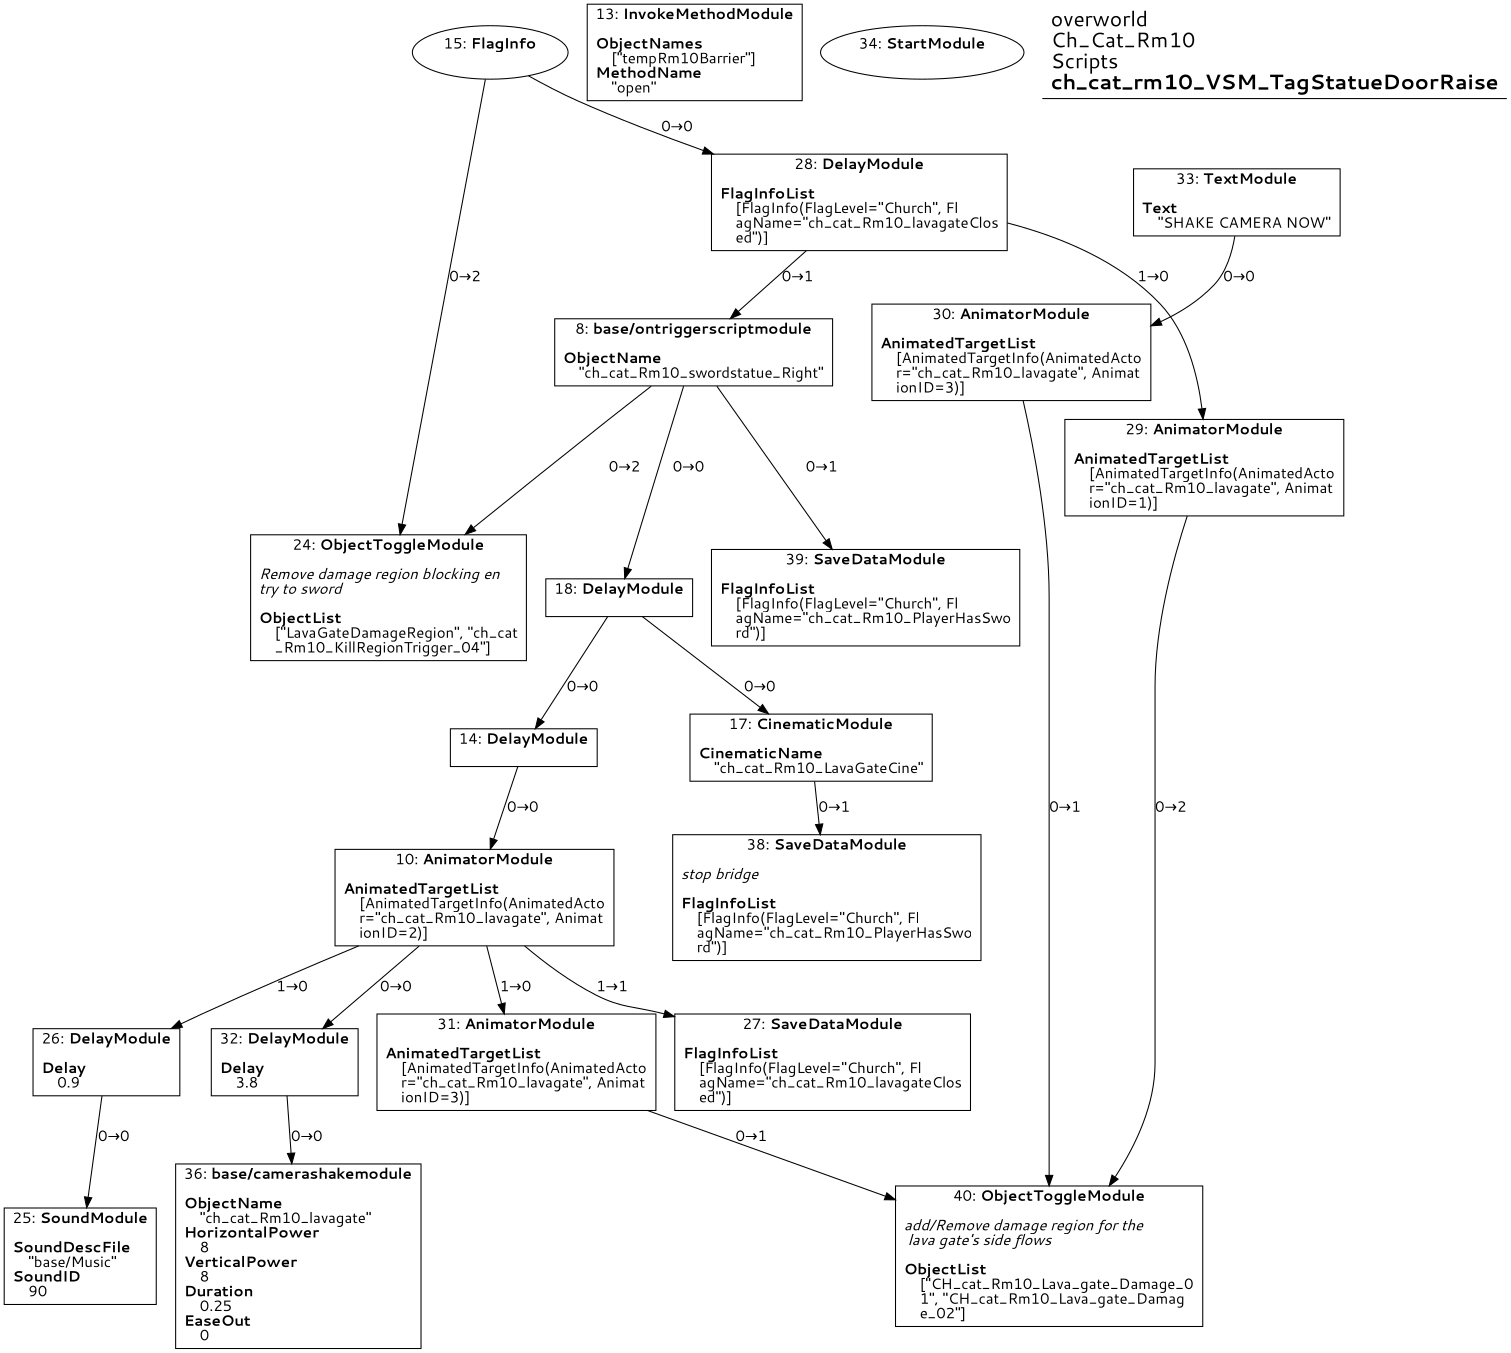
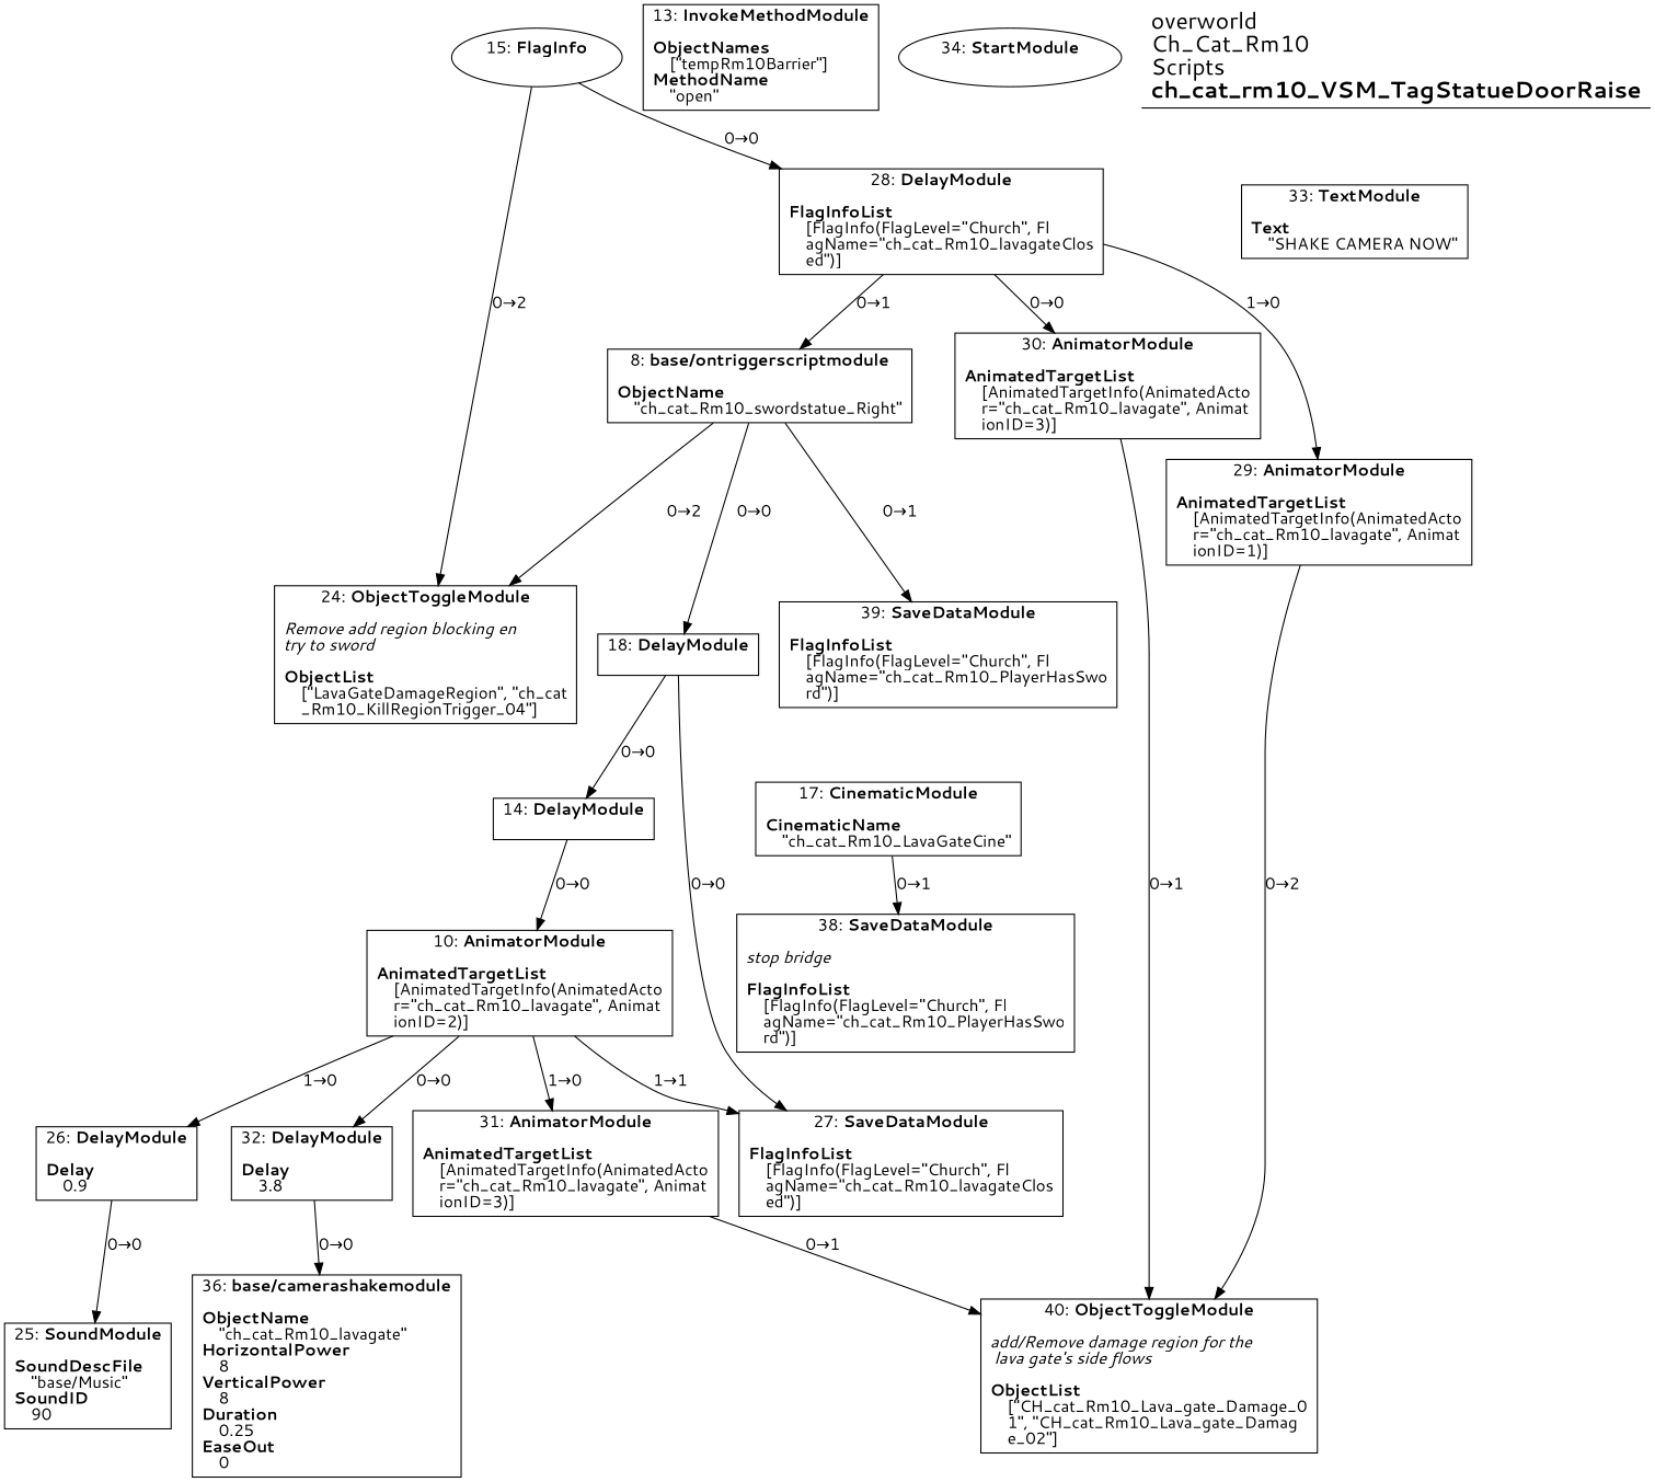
  digraph {
    fontname="Segoe UI"
    splines=spline
    node [fontname="Segoe UI" shape=box]
    edge [fontname="Segoe UI"]
    n1 [label=<8: <b>base/ontriggerscriptmodule</b><br/><br/><b>ObjectName</b><br align="left"/>    &quot;ch_cat_Rm10_swordstatue_Right&quot;<br align="left"/>>]
    n2 [label=<18: <b>DelayModule</b><br/><br/>>]
-   n3 [label=<24: <b>ObjectToggleModule</b><br/><br/><i>Remove damage region blocking en<br align="left"/>try to sword<br align="left"/></i><br align="left"/><b>ObjectList</b><br align="left"/>    [&quot;LavaGateDamageRegion&quot;, &quot;ch_cat<br align="left"/>    _Rm10_KillRegionTrigger_04&quot;]<br align="left"/>>]
+   n3 [label=<24: <b>ObjectToggleModule</b><br/><br/><i>Remove add region blocking en<br align="left"/>try to sword<br align="left"/></i><br align="left"/><b>ObjectList</b><br align="left"/>    [&quot;LavaGateDamageRegion&quot;, &quot;ch_cat<br align="left"/>    _Rm10_KillRegionTrigger_04&quot;]<br align="left"/>>]
    n4 [label=<39: <b>SaveDataModule</b><br/><br/><b>FlagInfoList</b><br align="left"/>    [FlagInfo(FlagLevel=&quot;Church&quot;, Fl<br align="left"/>    agName=&quot;ch_cat_Rm10_PlayerHasSwo<br align="left"/>    rd&quot;)]<br align="left"/>>]
    n5 [label=<14: <b>DelayModule</b><br/><br/>>]
    n6 [label=<17: <b>CinematicModule</b><br/><br/><b>CinematicName</b><br align="left"/>    &quot;ch_cat_Rm10_LavaGateCine&quot;<br align="left"/>>]
    n7 [label=<10: <b>AnimatorModule</b><br/><br/><b>AnimatedTargetList</b><br align="left"/>    [AnimatedTargetInfo(AnimatedActo<br align="left"/>    r=&quot;ch_cat_Rm10_lavagate&quot;, Animat<br align="left"/>    ionID=2)]<br align="left"/>>]
    n8 [label=<38: <b>SaveDataModule</b><br/><br/><i>stop bridge<br align="left"/></i><br align="left"/><b>FlagInfoList</b><br align="left"/>    [FlagInfo(FlagLevel=&quot;Church&quot;, Fl<br align="left"/>    agName=&quot;ch_cat_Rm10_PlayerHasSwo<br align="left"/>    rd&quot;)]<br align="left"/>>]
    n9 [label=<26: <b>DelayModule</b><br/><br/><b>Delay</b><br align="left"/>    0.9<br align="left"/>>]
    n10 [label=<27: <b>SaveDataModule</b><br/><br/><b>FlagInfoList</b><br align="left"/>    [FlagInfo(FlagLevel=&quot;Church&quot;, Fl<br align="left"/>    agName=&quot;ch_cat_Rm10_lavagateClos<br align="left"/>    ed&quot;)]<br align="left"/>>]
    n11 [label=<31: <b>AnimatorModule</b><br/><br/><b>AnimatedTargetList</b><br align="left"/>    [AnimatedTargetInfo(AnimatedActo<br align="left"/>    r=&quot;ch_cat_Rm10_lavagate&quot;, Animat<br align="left"/>    ionID=3)]<br align="left"/>>]
    n12 [label=<32: <b>DelayModule</b><br/><br/><b>Delay</b><br align="left"/>    3.8<br align="left"/>>]
    n13 [label=<25: <b>SoundModule</b><br/><br/><b>SoundDescFile</b><br align="left"/>    &quot;base/Music&quot;<br align="left"/><b>SoundID</b><br align="left"/>    90<br align="left"/>>]
    n14 [label=<40: <b>ObjectToggleModule</b><br/><br/><i>add/Remove damage region for the<br align="left"/> lava gate's side flows<br align="left"/></i><br align="left"/><b>ObjectList</b><br align="left"/>    [&quot;CH_cat_Rm10_Lava_gate_Damage_0<br align="left"/>    1&quot;, &quot;CH_cat_Rm10_Lava_gate_Damag<br align="left"/>    e_02&quot;]<br align="left"/>>]
    n15 [label=<36: <b>base/camerashakemodule</b><br/><br/><b>ObjectName</b><br align="left"/>    &quot;ch_cat_Rm10_lavagate&quot;<br align="left"/><b>HorizontalPower</b><br align="left"/>    8<br align="left"/><b>VerticalPower</b><br align="left"/>    8<br align="left"/><b>Duration</b><br align="left"/>    0.25<br align="left"/><b>EaseOut</b><br align="left"/>    0<br align="left"/>>]
    n16 [label=<13: <b>InvokeMethodModule</b><br/><br/><b>ObjectNames</b><br align="left"/>    [&quot;tempRm10Barrier&quot;]<br align="left"/><b>MethodName</b><br align="left"/>    &quot;open&quot;<br align="left"/>>]
    n17 [label=<15: <b>FlagInfo</b><br/><br/>> shape=oval]
    n18 [label=<28: <b>DelayModule</b><br/><br/><b>FlagInfoList</b><br align="left"/>    [FlagInfo(FlagLevel=&quot;Church&quot;, Fl<br align="left"/>    agName=&quot;ch_cat_Rm10_lavagateClos<br align="left"/>    ed&quot;)]<br align="left"/>>]
    n19 [label=<30: <b>AnimatorModule</b><br/><br/><b>AnimatedTargetList</b><br align="left"/>    [AnimatedTargetInfo(AnimatedActo<br align="left"/>    r=&quot;ch_cat_Rm10_lavagate&quot;, Animat<br align="left"/>    ionID=3)]<br align="left"/>>]
    n20 [label=<29: <b>AnimatorModule</b><br/><br/><b>AnimatedTargetList</b><br align="left"/>    [AnimatedTargetInfo(AnimatedActo<br align="left"/>    r=&quot;ch_cat_Rm10_lavagate&quot;, Animat<br align="left"/>    ionID=1)]<br align="left"/>>]
    n21 [label=<33: <b>TextModule</b><br/><br/><b>Text</b><br align="left"/>    &quot;SHAKE CAMERA NOW&quot;<br align="left"/>>]
    n22 [label=<34: <b>StartModule</b><br/><br/>> shape=oval]
    n23 [label=<<font point-size="20">overworld<br align="left"/>Ch_Cat_Rm10<br align="left"/>Scripts<br align="left"/><b>ch_cat_rm10_VSM_TagStatueDoorRaise</b><br align="left"/></font>> shape=underline]
    n1 -> n2 [label="0→0"]
    n1 -> n3 [label="0→2"]
    n1 -> n4 [label="0→1"]
    n2 -> n5 [label="0→0"]
-   n2 -> n6 [label="0→0"]
+   n2 -> n10 [label="0→0"]
    n5 -> n7 [label="0→0"]
    n6 -> n8 [label="0→1"]
    n7 -> n9 [label="1→0"]
    n7 -> n10 [label="1→1"]
    n7 -> n11 [label="1→0"]
    n7 -> n12 [label="0→0"]
    n9 -> n13 [label="0→0"]
    n11 -> n14 [label="0→1"]
    n12 -> n15 [label="0→0"]
    n17 -> n3 [label="0→2"]
    n17 -> n18 [label="0→0"]
    n18 -> n1 [label="0→1"]
-   n21 -> n19 [label="0→0"]
+   n18 -> n19 [label="0→0"]
    n18 -> n20 [label="1→0"]
    n19 -> n14 [label="0→1"]
    n20 -> n14 [label="0→2"]
  }
